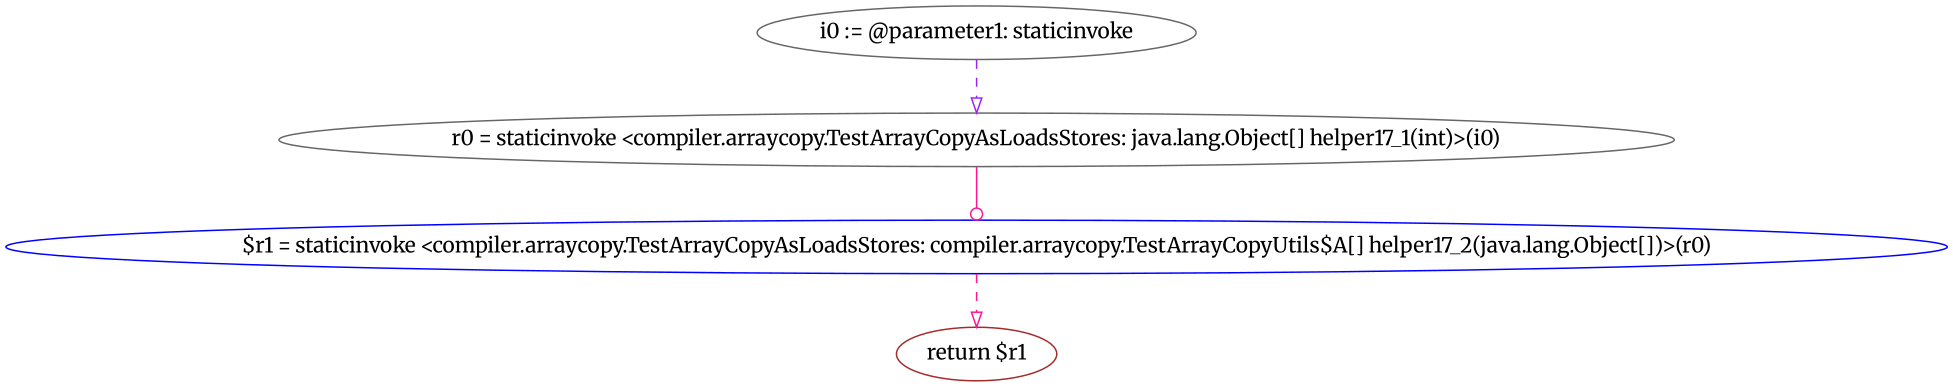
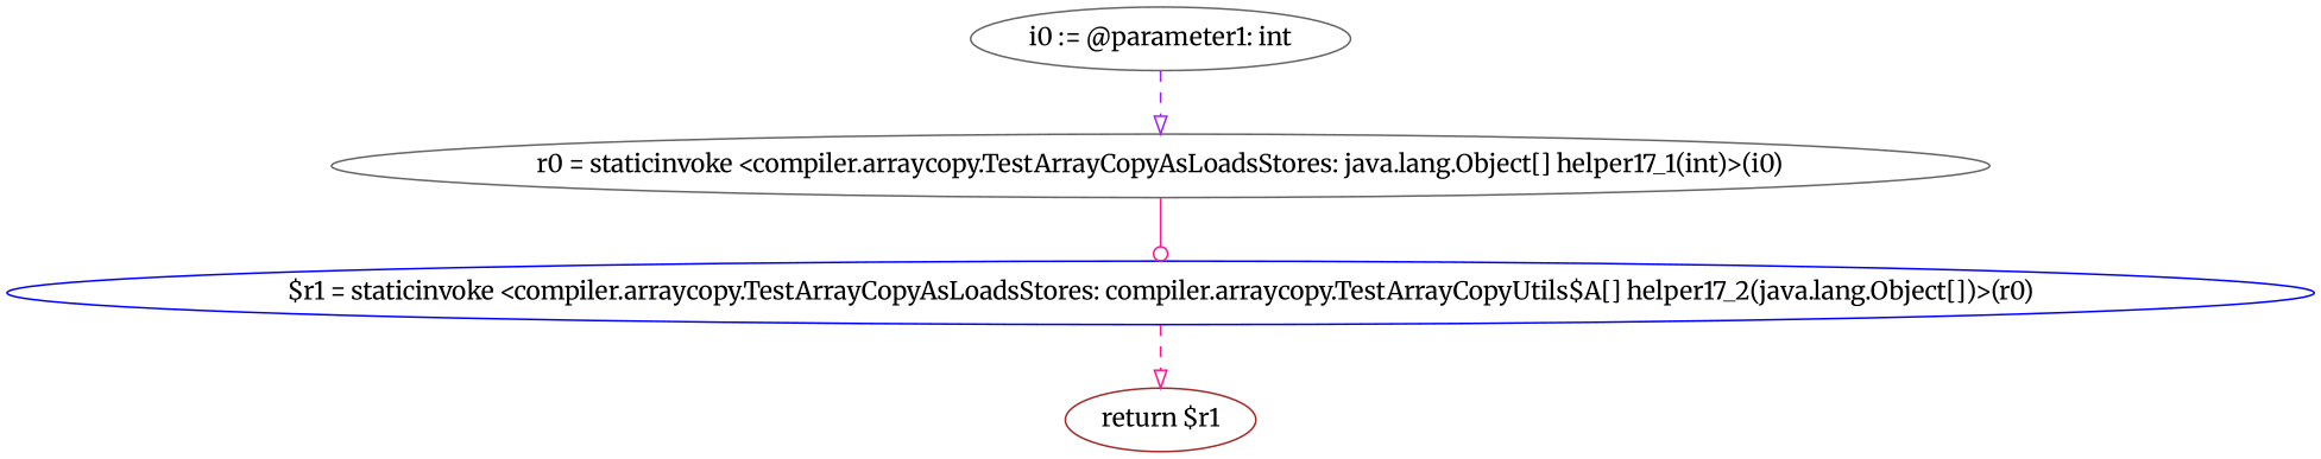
  digraph {
    fontname=Merriweather
    node [color=gray40 fontname=Merriweather]
    edge [arrowhead=onormal color=deeppink fontname=Merriweather style=dashed]
-   "i0 := @parameter1: int" [label="i0 := @parameter1: staticinvoke"]
+   "i0 := @parameter1: int"
    "r0 = staticinvoke <compiler.arraycopy.TestArrayCopyAsLoadsStores: java.lang.Object[] helper17_1(int)>(i0)"
    "$r1 = staticinvoke <compiler.arraycopy.TestArrayCopyAsLoadsStores: compiler.arraycopy.TestArrayCopyUtils$A[] helper17_2(java.lang.Object[])>(r0)" [color=blue]
    "return $r1" [color=brown]
    "i0 := @parameter1: int" -> "r0 = staticinvoke <compiler.arraycopy.TestArrayCopyAsLoadsStores: java.lang.Object[] helper17_1(int)>(i0)" [color=purple]
    "r0 = staticinvoke <compiler.arraycopy.TestArrayCopyAsLoadsStores: java.lang.Object[] helper17_1(int)>(i0)" -> "$r1 = staticinvoke <compiler.arraycopy.TestArrayCopyAsLoadsStores: compiler.arraycopy.TestArrayCopyUtils$A[] helper17_2(java.lang.Object[])>(r0)" [arrowhead=odot style=solid]
    "$r1 = staticinvoke <compiler.arraycopy.TestArrayCopyAsLoadsStores: compiler.arraycopy.TestArrayCopyUtils$A[] helper17_2(java.lang.Object[])>(r0)" -> "return $r1"
  }
